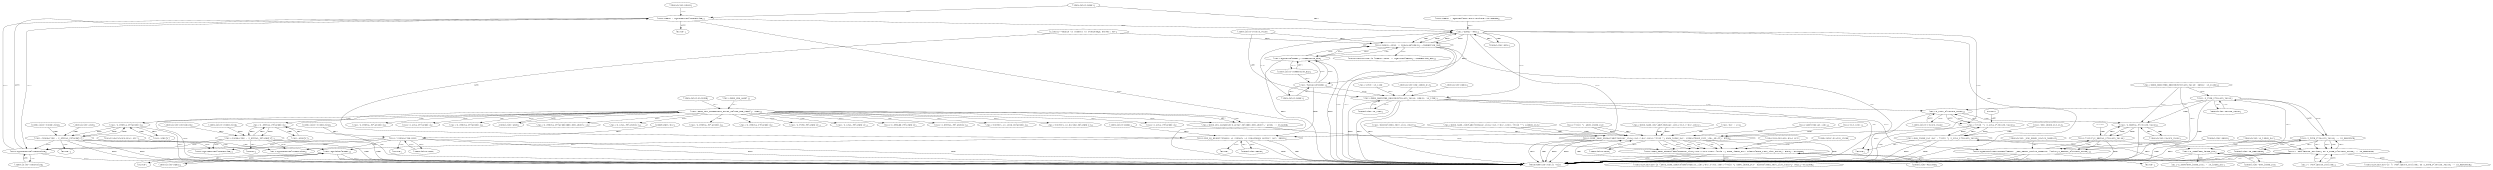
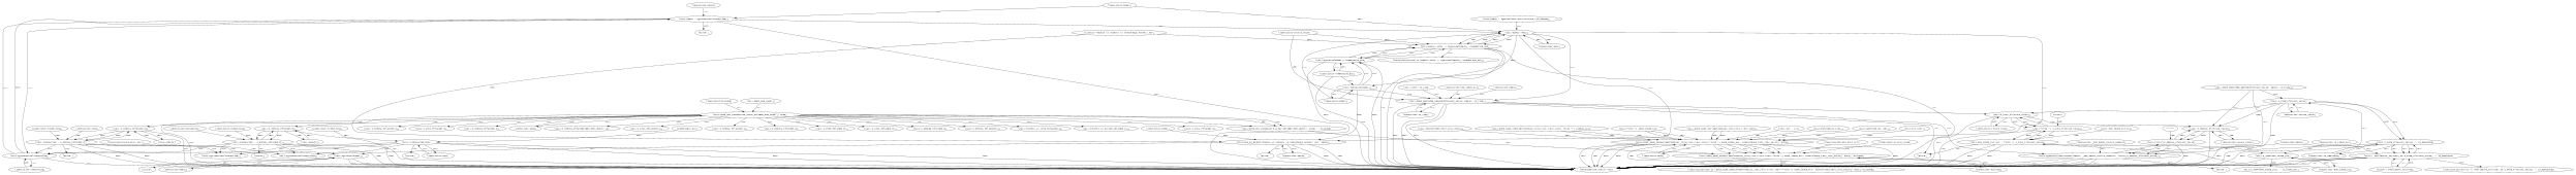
  digraph {
    fontname="Courier Prime"
    node [fontname="Courier Prime"]
    edge [fontname="Courier Prime"]
    n1 [label="(Call,pgsql = PQconnectdb(connstring))"]
    n2 [label="(Call,PQconnectdb(connstring))"]
    n3 [label="(Call,pgsql==NULL)"]
    n4 [label="(Block,)"]
    n5 [label="(MethodReturn,static void)"]
    n6 [label="(Identifier,connstring)"]
    n7 [label="(Call,pgsql==NULL || PQstatus(pgsql)==CONNECTION_BAD)"]
    n8 [label="(Call,PQstatus(pgsql))"]
    n9 [label="(Call,PHP_PQ_ERROR(\"Unable to connect to PostgreSQL server: %s\", pgsql))"]
    n10 [label="(Call,ZEND_REGISTER_RESOURCE(return_value, pgsql, le_link))"]
    n11 [label="(Call,zend_hash_update(&EG(regular_list),str.c,str.len+1,(void *) &new_index_ptr, sizeof(zend_rsrc_list_entry), NULL))"]
    n12 [label="(Identifier,NULL)"]
    n13 [label="(Call,connstring = Z_STRVAL_PP(args[0]))"]
    n14 [label="(Call,Z_STRVAL_PP(args[0]))"]
    n15 [label="(Block,)"]
    n16 [label="(Call,PQconnectdb(connstring))"]
    n17 [label="(Call,PQconnectdb(connstring))"]
    n18 [label="(Call,args[0])"]
-   n19 [label="(Call,zend_get_parameters_array_ex(PGG_NUM_ARGS(), args))"]
+   n19 [label="(Call,zend_get_parameters_array_ex(ZEND_NUM_ARGS(), args))"]
    n20 [label="(Call,Z_STRVAL_PP(args[0]))"]
    n21 [label="(Call,Z_STRVAL_PP(args[0]))"]
    n22 [label="(Call,Z_LVAL_PP(args[1]))"]
    n23 [label="(Call,Z_STRVAL_PP(args[1]))"]
    n24 [label="(Call,zend_get_parameters_array_ex(ZEND_NUM_ARGS(), args) == FAILURE)"]
    n25 [label="(Identifier,args)"]
    n26 [label="(Call,Z_STRVAL_PP(args[ZEND_NUM_ARGS()-1]))"]
    n27 [label="(Call,Z_LVAL_PP(args[1]))"]
    n28 [label="(Call,Z_STRVAL_PP(args[i]))"]
    n29 [label="(Call,Z_STRVAL_PP(args[3]))"]
    n30 [label="(Call,Z_TYPE_PP(args[i]))"]
    n31 [label="(Call,Z_LVAL_PP(args[1]))"]
    n32 [label="(Call,Z_STRLEN_PP(args[i]))"]
    n33 [label="(Call,Z_STRVAL_PP(args[2]))"]
    n34 [label="(Call,convert_to_long_ex(args[1]))"]
    n35 [label="(Call,convert_to_string_ex(args[i]))"]
    n36 [label="(Call,Z_LVAL_PP(args[1]))"]
    n37 [label="(Call,connstring = Z_STRVAL_PP(args[0]))"]
    n38 [label="(Call,args[0])"]
    n39 [label="(Call,zend_hash_update(&EG(regular_list),str.c,str.len+1,(void *) &new_index_ptr, sizeof(zend_rsrc_list_entry), NULL)==FAILURE)"]
    n40 [label="(Block,)"]
    n41 [label="(Call,*connstring=NULL)"]
    n42 [label="(Block,)"]
    n43 [label="(Identifier,NULL)"]
    n44 [label="(Call,PQstatus(pgsql)==CONNECTION_BAD)"]
    n45 [label="(ControlStructure,if (pgsql==NULL || PQstatus(pgsql)==CONNECTION_BAD))"]
    n46 [label="(Identifier,pgsql)"]
    n47 [label="(Call,PQfinish(pgsql))"]
    n48 [label="(Identifier,pgsql)"]
    n49 [label="(Block,)"]
    n50 [label="(Call,Z_LVAL_P(return_value))"]
    n51 [label="(Call,PQsetNoticeProcessor(pgsql, _php_pgsql_notice_handler, (void*)Z_RESVAL_P(return_value)))"]
    n52 [label="(Identifier,le_type)"]
    n53 [label="(Block,)"]
    n54 [label="(Identifier,NULL)"]
    n55 [label="(Identifier,CONNECTION_BAD)"]
    n56 [label="(Block,)"]
    n57 [label="(Identifier,pgsql)"]
    n58 [label="(Call,(void *) Z_LVAL_P(return_value))"]
    n59 [label="(Call,Z_RESVAL_P(return_value))"]
    n60 [label="(Identifier,return_value)"]
    n61 [label="(Call,(void*)Z_RESVAL_P(return_value))"]
    n62 [label="(Block,)"]
    n63 [label="(Call,new_index_ptr.ptr = (void *) Z_LVAL_P(return_value))"]
    n64 [label="(Call,Z_TYPE_P(return_value))"]
    n65 [label="(Call,Z_TYPE_P(return_value) == IS_RESOURCE)"]
    n66 [label="(Identifier,return_value)"]
    n67 [label="(Identifier,return_value)"]
    n68 [label="(Call,Z_TYPE(new_index_ptr))"]
    n69 [label="(Identifier,new_index_ptr)"]
    n70 [label="(Call,Z_TYPE(new_index_ptr) = le_index_ptr)"]
    n71 [label="(Call,! PGG(ignore_notices) && Z_TYPE_P(return_value) == IS_RESOURCE)"]
    n72 [label="(Identifier,IS_RESOURCE)"]
    n73 [label="(ControlStructure,if (! PGG(ignore_notices) && Z_TYPE_P(return_value) == IS_RESOURCE))"]
-   n74 [label="(Call,! PGG(ignore_notices))"]
+   n74 [label="(Block,! PGG(ignore_notices))"]
    n75 [label="(Identifier,FAILURE)"]
    n76 [label="(ControlStructure,if (zend_hash_update(&EG(regular_list),str.c,str.len+1,(void *) &new_index_ptr, sizeof(zend_rsrc_list_entry), NULL)==FAILURE))"]
    n77 [label="(Call,type==le_link)"]
    n78 [label="(Call,pgsql = PQsetdb(host,port,options,tty,dbname))"]
    n79 [label="(Identifier,_php_pgsql_notice_handler)"]
    n80 [label="(Identifier,return_value)"]
    n81 [label="(Call,ZEND_NUM_ARGS())"]
    n82 [label="(Identifier,connstring)"]
    n83 [label="(Call,(void *) &new_index_ptr)"]
    n84 [label="(Call,ZEND_REGISTER_RESOURCE(return_value, pgsql, le_plink))"]
    n85 [label="(JumpTarget,str)"]
    n86 [label="(Identifier,FAILURE)"]
    n87 [label="(ControlStructure,goto err;)"]
    n88 [label="(Call,str = {0})"]
    n89 [label="(Identifier,persistent)"]
    n90 [label="(Identifier,pgsql)"]
    n91 [label="(Identifier,new_index_ptr)"]
    n92 [label="(Identifier,le_index_ptr)"]
    n93 [label="(ControlStructure,goto err;)"]
    n94 [label="(Identifier,pgsql)"]
    n95 [label="(Identifier,connstring)"]
    n96 [label="(Identifier,pgsql)"]
+   n97 [label="(Call,EG(regular_list))"]
    n98 [label="(Identifier,pgsql)"]
    n99 [label="(Identifier,notice_links)"]
    n100 [label="(Call,&EG(regular_list))"]
    n101 [label="(Call,new_index_ptr.ptr)"]
    n102 [label="(Call,str.len+1)"]
    n103 [label="(Identifier,args)"]
    n104 [label="(Identifier,connstring)"]
    n105 [label="(Call,zend_hash_del(&EG(regular_list),str.c,str.len+1))"]
    n106 [label="(Call,sizeof(zend_rsrc_list_entry))"]
    n107 [label="(Call,zend_hash_find(&EG(regular_list),str.c,str.len+1,(void **) &index_ptr))"]
    n108 [label="(Identifier,pgsql)"]
    n109 [label="(Literal,\"Unable to connect to PostgreSQL server: %s\")"]
    n110 [label=2000901]
    1000949
    n1 -> n2 [label="CFG: "]
    n1 -> n3 [label="DDG: "]
    n1 -> n4 [label="AST: "]
    n1 -> n5 [label="DDG: "]
    n2 -> n1 [label="AST: "]
    n2 -> n1 [label="DDG: "]
    n2 -> n5 [label="DDG: "]
    n2 -> n6 [label="CFG: "]
-   n3 -> n5 [label="DDG: "]
+   n55 -> n5 [label="DDG: "]
    n3 -> n7 [label="AST: "]
    n3 -> n7 [label="DDG: "]
    n3 -> n7 [label="DDG: "]
    n3 -> n8 [label="DDG: "]
    n3 -> n9 [label="DDG: "]
    n3 -> n10 [label="DDG: "]
    n3 -> n11 [label="DDG: "]
    n3 -> n12 [label="CFG: "]
    n6 -> n2 [label="AST: "]
    n7 -> n3 [label="CFG: "]
    n7 -> n5 [label="DDG: "]
    n7 -> n5 [label="DDG: "]
    n7 -> n5 [label="DDG: "]
    n7 -> n44 [label="CFG: "]
    n7 -> n45 [label="AST: "]
    n8 -> n9 [label="DDG: "]
    n8 -> n10 [label="DDG: "]
    n8 -> n44 [label="AST: "]
    n8 -> n44 [label="DDG: "]
    n8 -> n46 [label="CFG: "]
    n9 -> n5 [label="DDG: "]
    n9 -> n5 [label="DDG: "]
    n9 -> n47 [label="DDG: "]
    n9 -> n48 [label="CFG: "]
    n9 -> n49 [label="AST: "]
    n10 -> n5 [label="DDG: "]
    n10 -> n5 [label="DDG: "]
    n10 -> n5 [label="DDG: "]
    n10 -> n50 [label="DDG: "]
    n10 -> n51 [label="DDG: "]
    n10 -> n52 [label="CFG: "]
    n10 -> n53 [label="AST: "]
    n11 -> n5 [label="DDG: "]
    n11 -> n5 [label="DDG: "]
    n11 -> n5 [label="DDG: "]
    n11 -> n5 [label="DDG: "]
    n11 -> n5 [label="DDG: "]
    n11 -> n39 [label="AST: "]
    n11 -> n39 [label="DDG: "]
    n11 -> n39 [label="DDG: "]
    n11 -> n39 [label="DDG: "]
    n11 -> n39 [label="DDG: "]
    n11 -> n39 [label="DDG: "]
    n11 -> n54 [label="CFG: "]
    n12 -> n3 [label="AST: "]
    n13 -> n2 [label="DDG: "]
    n13 -> n5 [label="DDG: "]
    n13 -> n5 [label="DDG: "]
    n13 -> n14 [label="CFG: "]
    n13 -> n15 [label="AST: "]
    n13 -> n16 [label="DDG: "]
    n13 -> n17 [label="DDG: "]
    n14 -> n5 [label="DDG: "]
    n14 -> n13 [label="AST: "]
    n14 -> n13 [label="DDG: "]
    n14 -> n18 [label="CFG: "]
    n18 -> n14 [label="AST: "]
    n19 -> n5 [label="DDG: "]
    n19 -> n14 [label="DDG: "]
    n19 -> n20 [label="DDG: "]
    n19 -> n21 [label="DDG: "]
    n19 -> n22 [label="DDG: "]
    n19 -> n23 [label="DDG: "]
    n19 -> n24 [label="AST: "]
    n19 -> n24 [label="DDG: "]
    n19 -> n24 [label="DDG: "]
    n19 -> n25 [label="CFG: "]
    n19 -> n26 [label="DDG: "]
    n19 -> n27 [label="DDG: "]
    n19 -> n28 [label="DDG: "]
    n19 -> n29 [label="DDG: "]
    n19 -> n30 [label="DDG: "]
    n19 -> n31 [label="DDG: "]
    n19 -> n32 [label="DDG: "]
    n19 -> n33 [label="DDG: "]
    n19 -> n34 [label="DDG: "]
    n19 -> n35 [label="DDG: "]
    n19 -> n36 [label="DDG: "]
    n20 -> n5 [label="DDG: "]
    n20 -> n37 [label="AST: "]
    n20 -> n37 [label="DDG: "]
    n20 -> n38 [label="CFG: "]
    n24 -> n39 [label="DDG: "]
    n25 -> n19 [label="AST: "]
    n37 -> n2 [label="DDG: "]
    n37 -> n5 [label="DDG: "]
    n37 -> n5 [label="DDG: "]
    n37 -> n16 [label="DDG: "]
    n37 -> n17 [label="DDG: "]
    n37 -> n20 [label="CFG: "]
    n37 -> n40 [label="AST: "]
    n38 -> n20 [label="AST: "]
    n39 -> n5 [label="DDG: "]
    n39 -> n5 [label="DDG: "]
    n39 -> n5 [label="DDG: "]
    n39 -> n75 [label="CFG: "]
    n39 -> n76 [label="AST: "]
    n41 -> n2 [label="DDG: "]
    n41 -> n5 [label="DDG: "]
    n41 -> n5 [label="DDG: "]
    n41 -> n16 [label="DDG: "]
    n41 -> n17 [label="DDG: "]
    n41 -> n42 [label="AST: "]
    n41 -> n43 [label="CFG: "]
    n43 -> n41 [label="AST: "]
    n44 -> n5 [label="DDG: "]
    n44 -> n5 [label="DDG: "]
    n44 -> n7 [label="AST: "]
    n44 -> n7 [label="DDG: "]
    n44 -> n7 [label="DDG: "]
    n44 -> n55 [label="CFG: "]
    n46 -> n3 [label="CFG: "]
    n46 -> n8 [label="AST: "]
    n47 -> n5 [label="DDG: "]
    n47 -> n5 [label="DDG: "]
    n47 -> n56 [label="AST: "]
    n47 -> n57 [label="CFG: "]
    n48 -> n9 [label="AST: "]
    n50 -> n5 [label="DDG: "]
    n50 -> n58 [label="AST: "]
    n50 -> n58 [label="DDG: "]
    n50 -> n59 [label="DDG: "]
    n50 -> n60 [label="CFG: "]
    n51 -> n5 [label="DDG: "]
    n51 -> n5 [label="DDG: "]
    n51 -> n5 [label="DDG: "]
    n51 -> n5 [label="DDG: "]
    n51 -> n61 [label="CFG: "]
    n51 -> n62 [label="AST: "]
    n52 -> n10 [label="AST: "]
    n54 -> n11 [label="AST: "]
    n55 -> n8 [label="CFG: "]
    n55 -> n44 [label="AST: "]
    n57 -> n47 [label="AST: "]
    n58 -> n5 [label="DDG: "]
    n58 -> n50 [label="CFG: "]
    n58 -> n63 [label="AST: "]
    n58 -> n63 [label="DDG: "]
    n59 -> n5 [label="DDG: "]
    n59 -> n61 [label="AST: "]
    n59 -> n61 [label="DDG: "]
    n59 -> n67 [label="CFG: "]
    n60 -> n50 [label="AST: "]
    n61 -> n5 [label="DDG: "]
    n61 -> n51 [label="AST: "]
    n61 -> n51 [label="DDG: "]
    n61 -> n59 [label="CFG: "]
    n63 -> n5 [label="DDG: "]
    n63 -> n5 [label="DDG: "]
    n63 -> n53 [label="AST: "]
    n63 -> n58 [label="CFG: "]
    n63 -> n68 [label="DDG: "]
    n64 -> n5 [label="DDG: "]
    n64 -> n50 [label="DDG: "]
    n64 -> n59 [label="DDG: "]
    n64 -> n65 [label="AST: "]
    n64 -> n65 [label="DDG: "]
    n64 -> n66 [label="CFG: "]
    n65 -> n5 [label="DDG: "]
    n65 -> n5 [label="DDG: "]
    n65 -> n71 [label="AST: "]
    n65 -> n71 [label="DDG: "]
    n65 -> n71 [label="DDG: "]
    n65 -> n72 [label="CFG: "]
    n66 -> n64 [label="AST: "]
    n67 -> n59 [label="AST: "]
    n68 -> n5 [label="DDG: "]
    n68 -> n69 [label="CFG: "]
    n68 -> n70 [label="AST: "]
    n69 -> n63 [label="CFG: "]
    n69 -> n68 [label="AST: "]
    n71 -> n5 [label="DDG: "]
    n71 -> n5 [label="DDG: "]
    n71 -> n5 [label="DDG: "]
    n71 -> n65 [label="CFG: "]
    n71 -> n73 [label="AST: "]
    n71 -> n74 [label="CFG: "]
    n72 -> n64 [label="CFG: "]
    n72 -> n65 [label="AST: "]
    n74 -> n71 [label="AST: "]
    n74 -> n71 [label="DDG: "]
    n75 -> n11 [label="CFG: "]
    n75 -> n39 [label="AST: "]
    n77 -> n10 [label="DDG: "]
    n78 -> n3 [label="DDG: "]
    n79 -> n51 [label="AST: "]
    n80 -> n7 [label="CFG: "]
    n80 -> n10 [label="AST: "]
    n81 -> n19 [label="AST: "]
    n82 -> n41 [label="AST: "]
    n83 -> n11 [label="AST: "]
    n83 -> n11 [label="DDG: "]
    n84 -> n51 [label="DDG: "]
    n84 -> n59 [label="DDG: "]
    n84 -> n64 [label="DDG: "]
    n85 -> n41 [label="CFG: "]
    n86 -> n19 [label="CFG: "]
    n87 -> n47 [label="CFG: "]
    n88 -> n11 [label="DDG: "]
    n89 -> n13 [label="CFG: "]
    n90 -> n1 [label="AST: "]
    n91 -> n10 [label="CFG: "]
    n92 -> n68 [label="CFG: "]
    n93 -> n39 [label="CFG: "]
    n94 -> n1 [label="CFG: "]
    n94 -> n3 [label="AST: "]
    n95 -> n37 [label="AST: "]
    n96 -> n10 [label="AST: "]
+   n97 -> n11 [label="DDG: "]
    n98 -> n51 [label="AST: "]
    n98 -> n71 [label="CFG: "]
    n99 -> n39 [label="CFG: "]
    n100 -> n11 [label="AST: "]
    n101 -> n63 [label="AST: "]
    n102 -> n11 [label="AST: "]
    n103 -> n37 [label="CFG: "]
    n104 -> n13 [label="AST: "]
    n105 -> n11 [label="DDG: "]
    n105 -> n11 [label="DDG: "]
    n106 -> n11 [label="AST: "]
    n107 -> n11 [label="DDG: "]
    n107 -> n11 [label="DDG: "]
    n108 -> n9 [label="CFG: "]
    n109 -> n7 [label="CFG: "]
    n109 -> n9 [label="AST: "]
    n110 -> n58 [label="AST: "]
    1000949 -> n61 [label="AST: "]
  }
